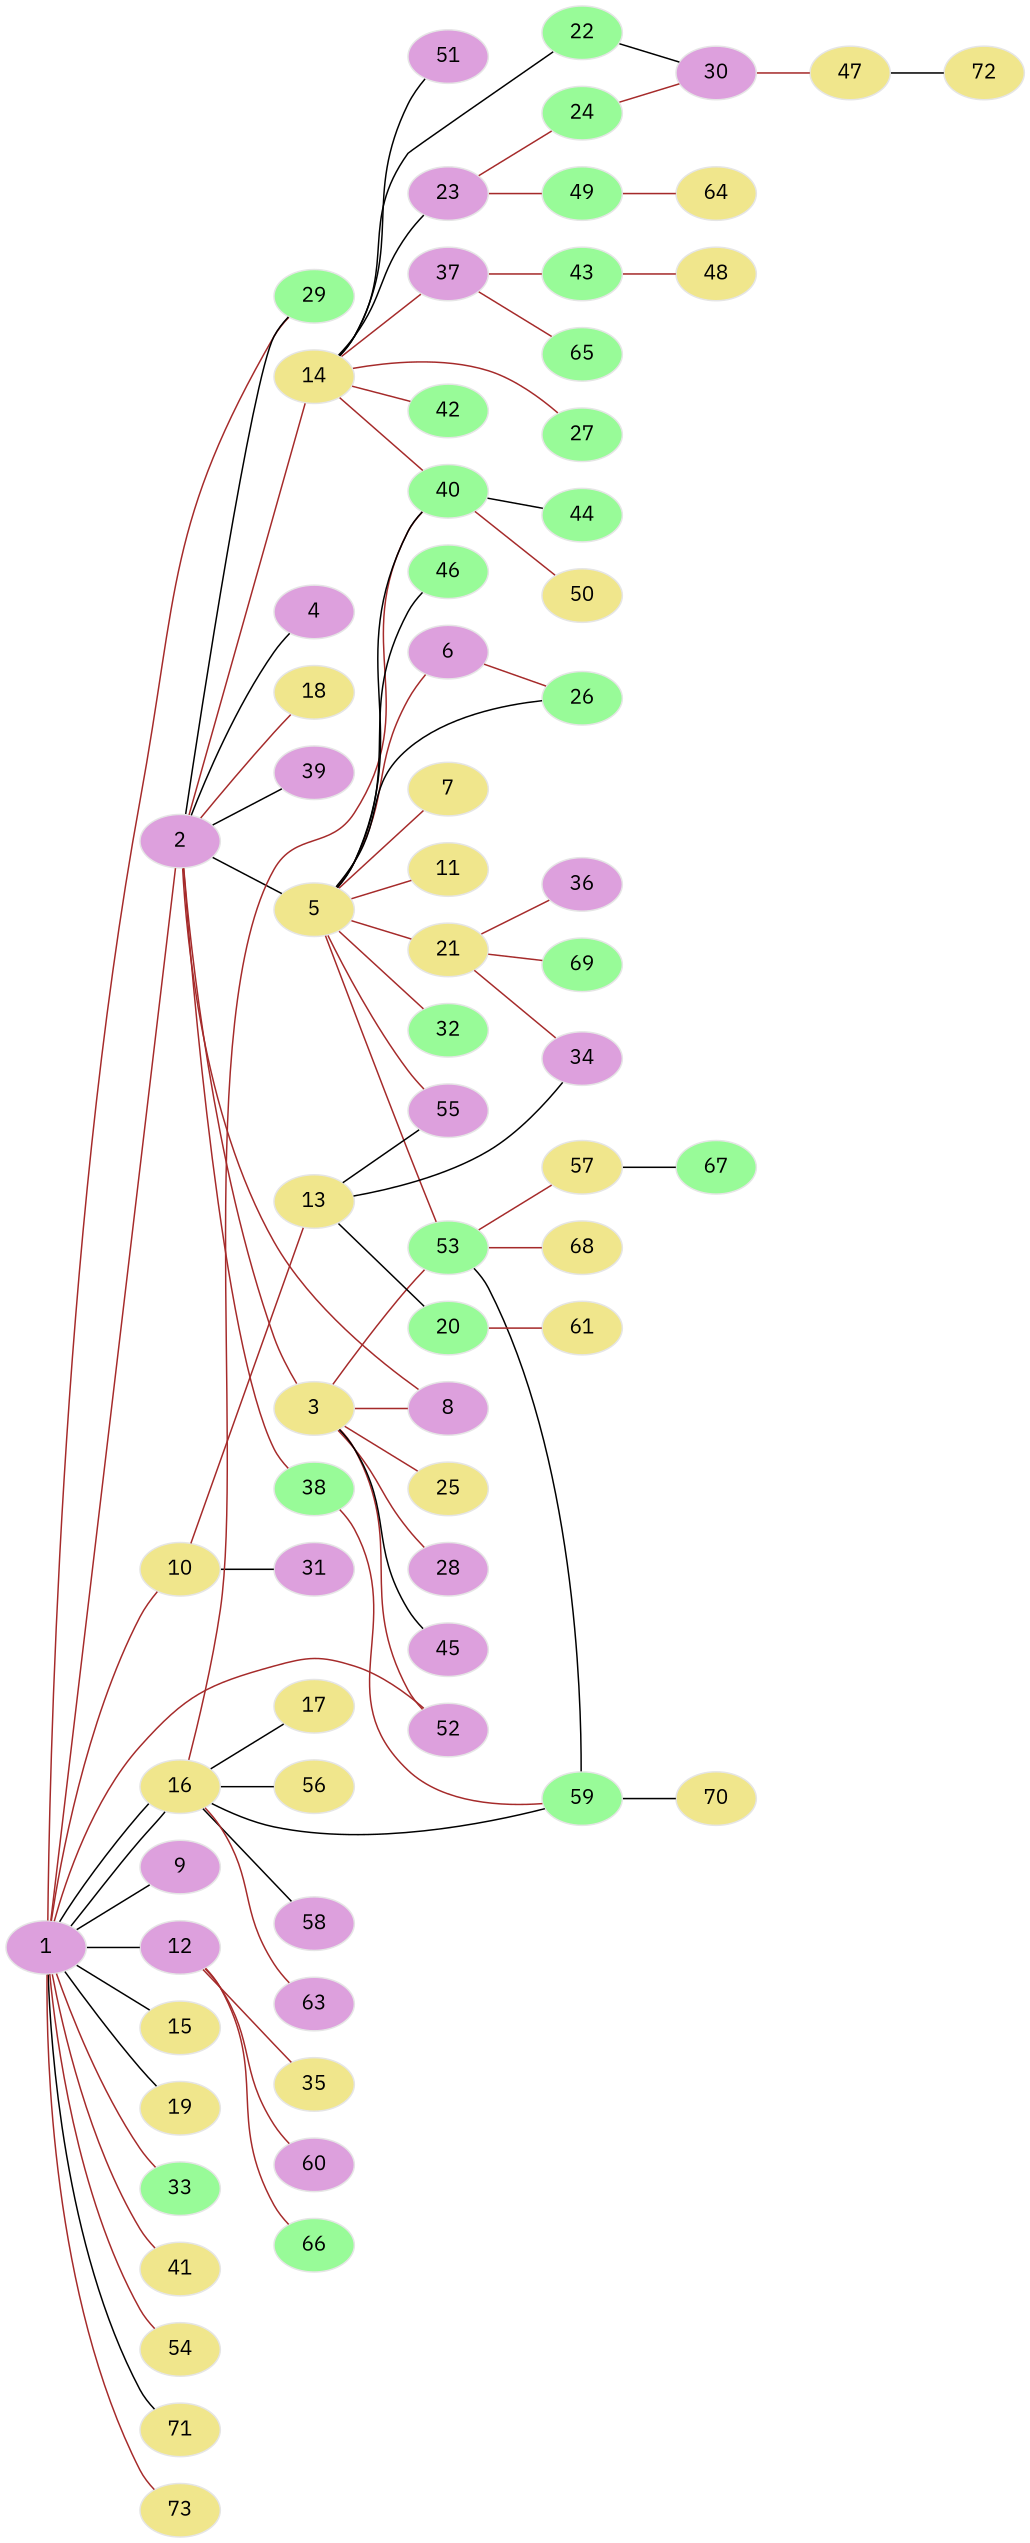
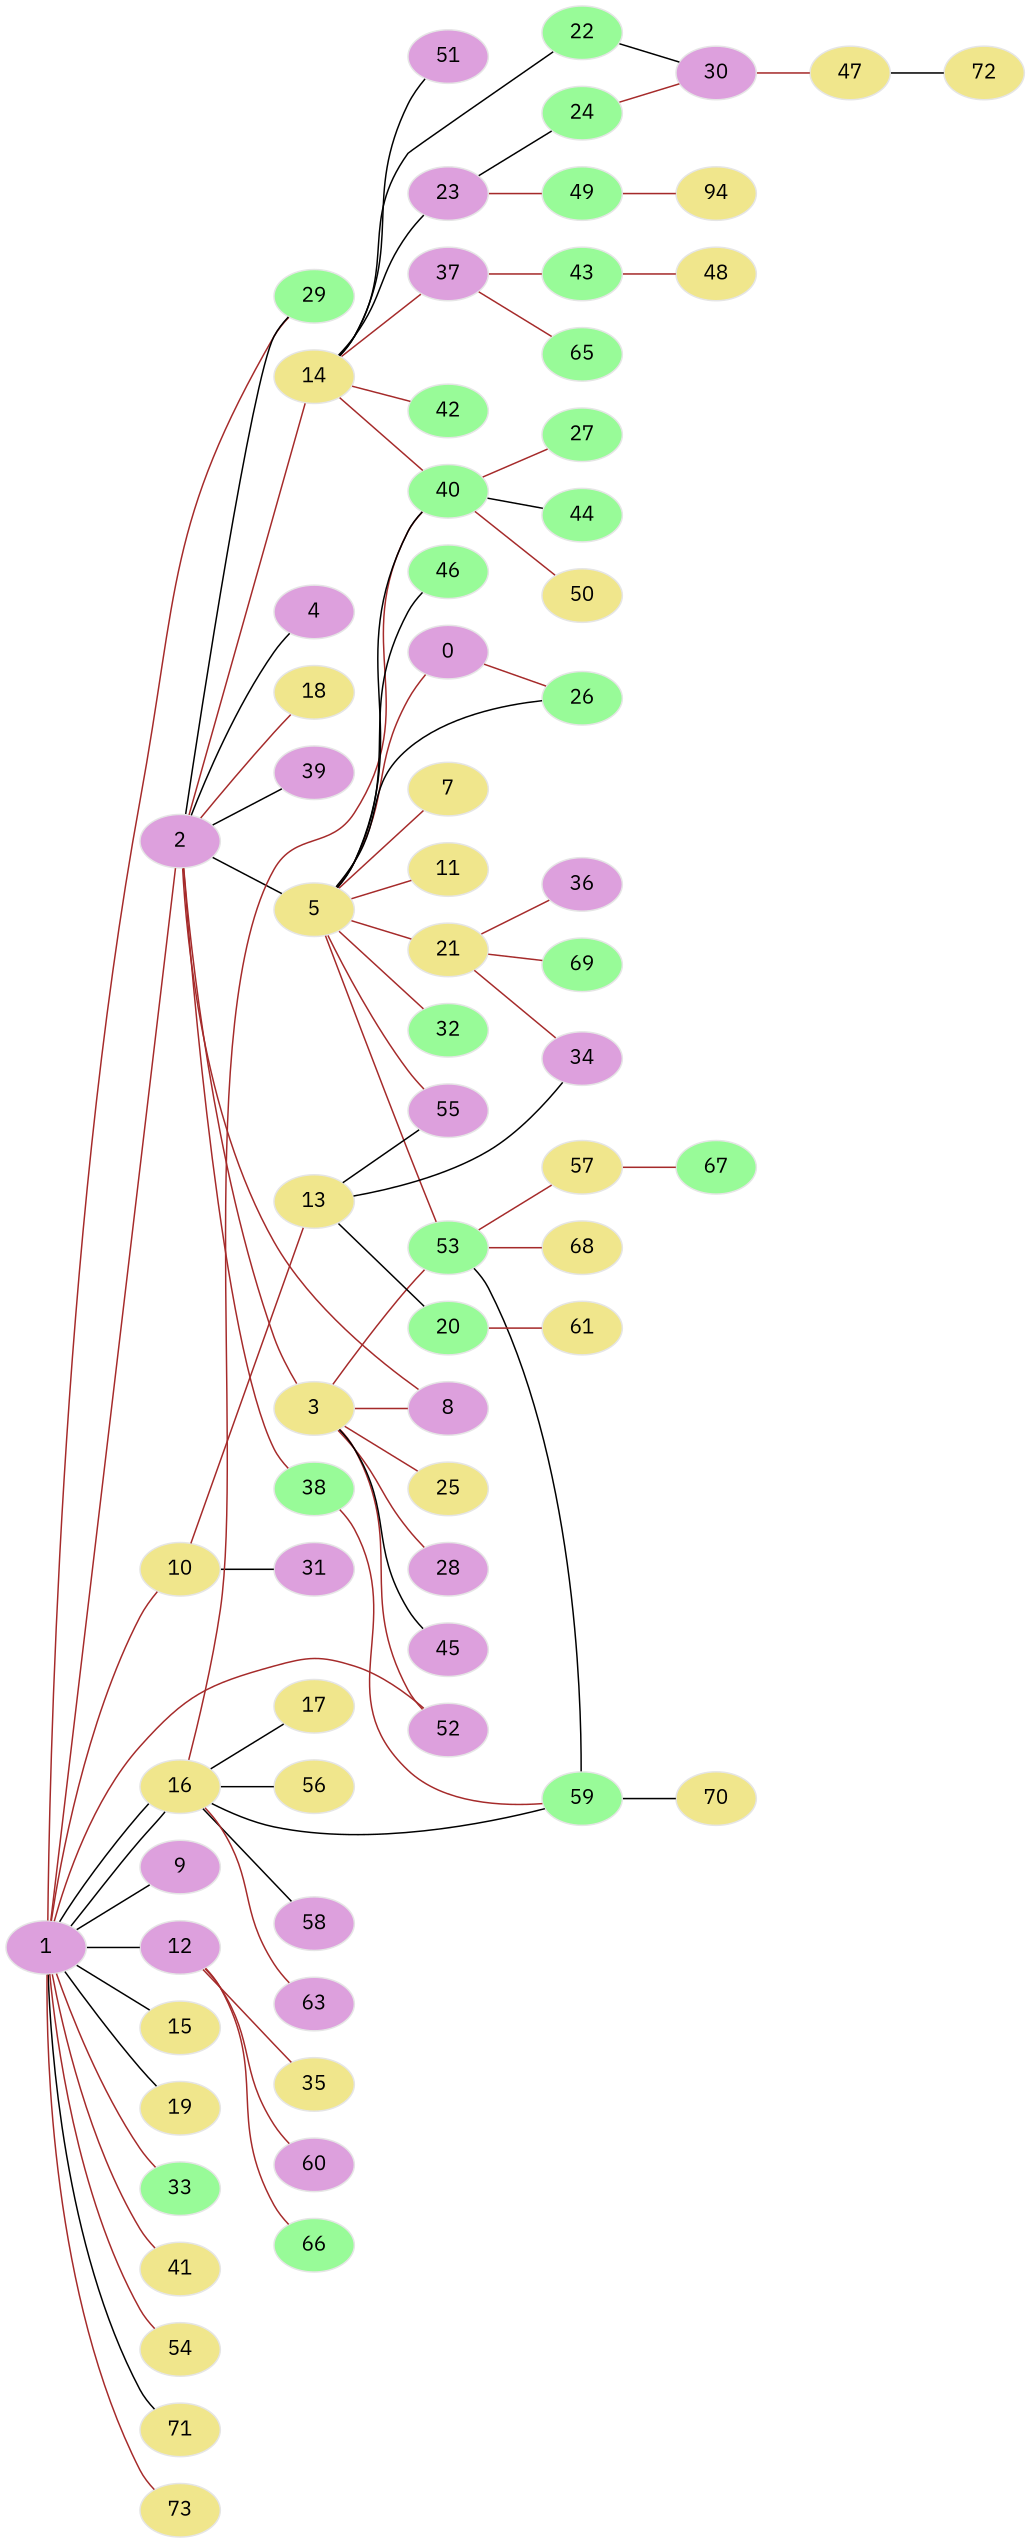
  graph {
    fontname="IBM Plex Sans"
    rankdir=LR
    node [color=gray90 fillcolor=khaki fontname="IBM Plex Sans" style=filled]
    edge [color=brown fontname="IBM Plex Sans"]
    1 [fillcolor=plum]
    2 [fillcolor=plum]
    9 [fillcolor=plum]
    10
    12 [fillcolor=plum]
    15
    16
    19
    29 [fillcolor=palegreen]
    33 [fillcolor=palegreen]
    41
    52 [fillcolor=plum]
    54
    71
    73
    3
    4 [fillcolor=plum]
    5
    8 [fillcolor=plum]
    14
    18
    38 [fillcolor=palegreen]
    39 [fillcolor=plum]
    25
    28 [fillcolor=plum]
    45 [fillcolor=plum]
    53 [fillcolor=palegreen]
    13
    31 [fillcolor=plum]
    35
    60 [fillcolor=plum]
    66 [fillcolor=palegreen]
    40 [fillcolor=palegreen]
    17
    56
    58 [fillcolor=plum]
    59 [fillcolor=palegreen]
    63 [fillcolor=plum]
-   6 [fillcolor=plum]
+   6 [fillcolor=plum label=0]
    7
    11
    21
    26 [fillcolor=palegreen]
    32 [fillcolor=palegreen]
    46 [fillcolor=palegreen]
    55 [fillcolor=plum]
    22 [fillcolor=palegreen]
    23 [fillcolor=plum]
    27 [fillcolor=palegreen]
    37 [fillcolor=plum]
    42 [fillcolor=palegreen]
    51 [fillcolor=plum]
    57
    68
    34 [fillcolor=plum]
    36 [fillcolor=plum]
    69 [fillcolor=palegreen]
    44 [fillcolor=palegreen]
    50
    20 [fillcolor=palegreen]
    61
    30 [fillcolor=plum]
    24 [fillcolor=palegreen]
    49 [fillcolor=palegreen]
    43 [fillcolor=palegreen]
    65 [fillcolor=palegreen]
    70
    47
-   64
+   64 [label=94]
    72
    48
    67 [fillcolor=palegreen]
    1 -- 2
    1 -- 9 [color=black]
    1 -- 10
    1 -- 12 [color=black]
    1 -- 15 [color=black]
    1 -- 16 [color=black]
    1 -- 16 [color=black]
    1 -- 19 [color=black]
    1 -- 29
    1 -- 33
    1 -- 41
    1 -- 52
    1 -- 54
    1 -- 71 [color=black]
    1 -- 73
    2 -- 29 [color=black]
    2 -- 3
    2 -- 4 [color=black]
    2 -- 5 [color=black]
    2 -- 8
    2 -- 14
    2 -- 18
    2 -- 38
    2 -- 39 [color=black]
    10 -- 13
    10 -- 31 [color=black]
    12 -- 35
    12 -- 60
    12 -- 66
    16 -- 40
    16 -- 17 [color=black]
    16 -- 56 [color=black]
    16 -- 58 [color=black]
    16 -- 59 [color=black]
    16 -- 63
    3 -- 52
    3 -- 8
    3 -- 25
    3 -- 28
    3 -- 45 [color=black]
    3 -- 53
    5 -- 53
    5 -- 40 [color=black]
    5 -- 6
    5 -- 7
    5 -- 11
    5 -- 21
    5 -- 26 [color=black]
    5 -- 32
    5 -- 46 [color=black]
    5 -- 55
    14 -- 40
    14 -- 22 [color=black]
    14 -- 23 [color=black]
-   14 -- 27
+   40 -- 27
    14 -- 37
    14 -- 42
    14 -- 51 [color=black]
    38 -- 59
    53 -- 59 [color=black]
    53 -- 57
    53 -- 68
    13 -- 55 [color=black]
    13 -- 34 [color=black]
    13 -- 20 [color=black]
    40 -- 44 [color=black]
    40 -- 50
    59 -- 70 [color=black]
    6 -- 26
    21 -- 34
    21 -- 36
    21 -- 69
    22 -- 30 [color=black]
-   23 -- 24
+   23 -- 24 [color=black]
    23 -- 49
    37 -- 43
    37 -- 65
-   57 -- 67 [color=black]
+   57 -- 67
    20 -- 61
    30 -- 47
    24 -- 30
    49 -- 64
    43 -- 48
    47 -- 72 [color=black]
  }
